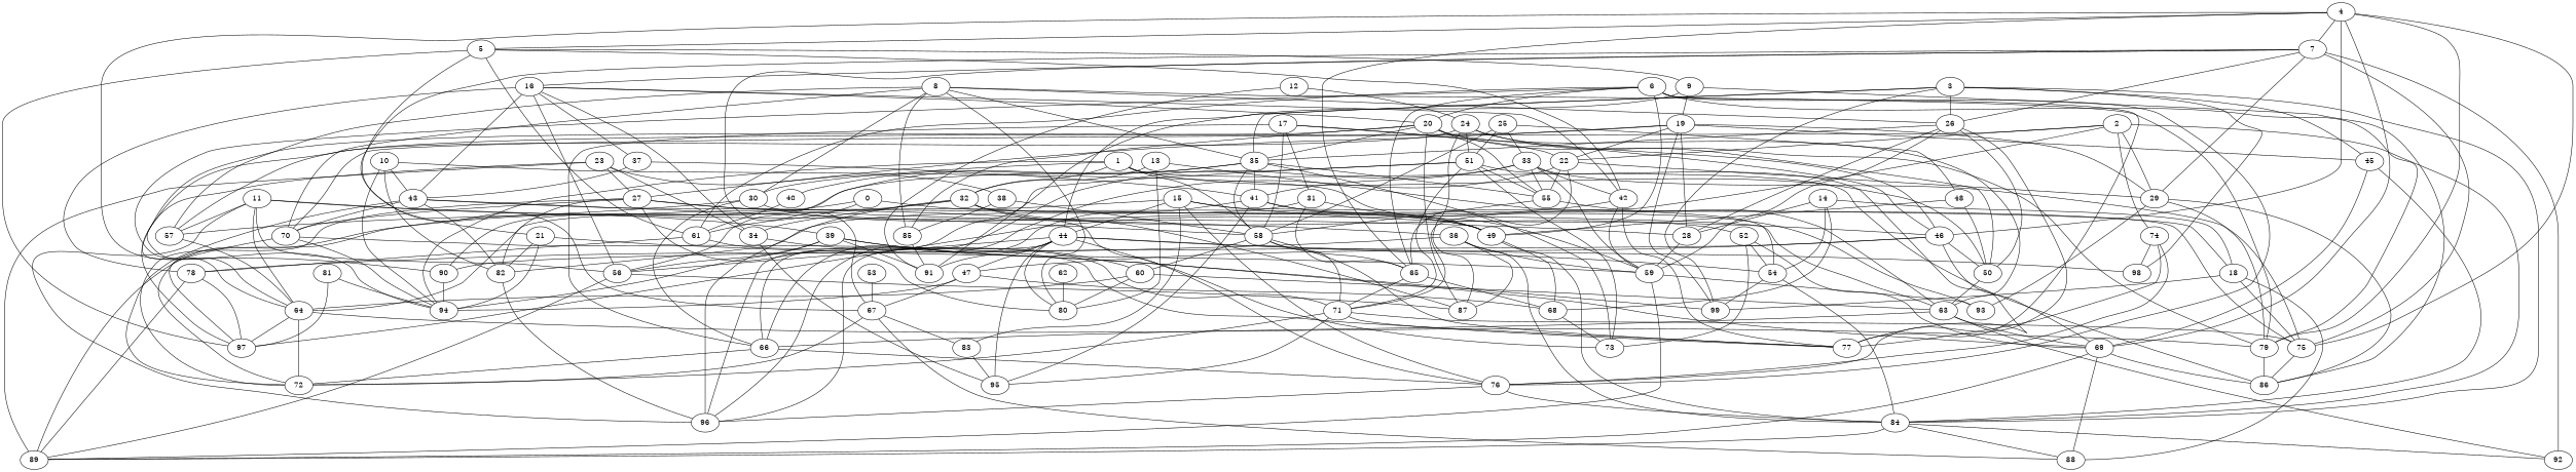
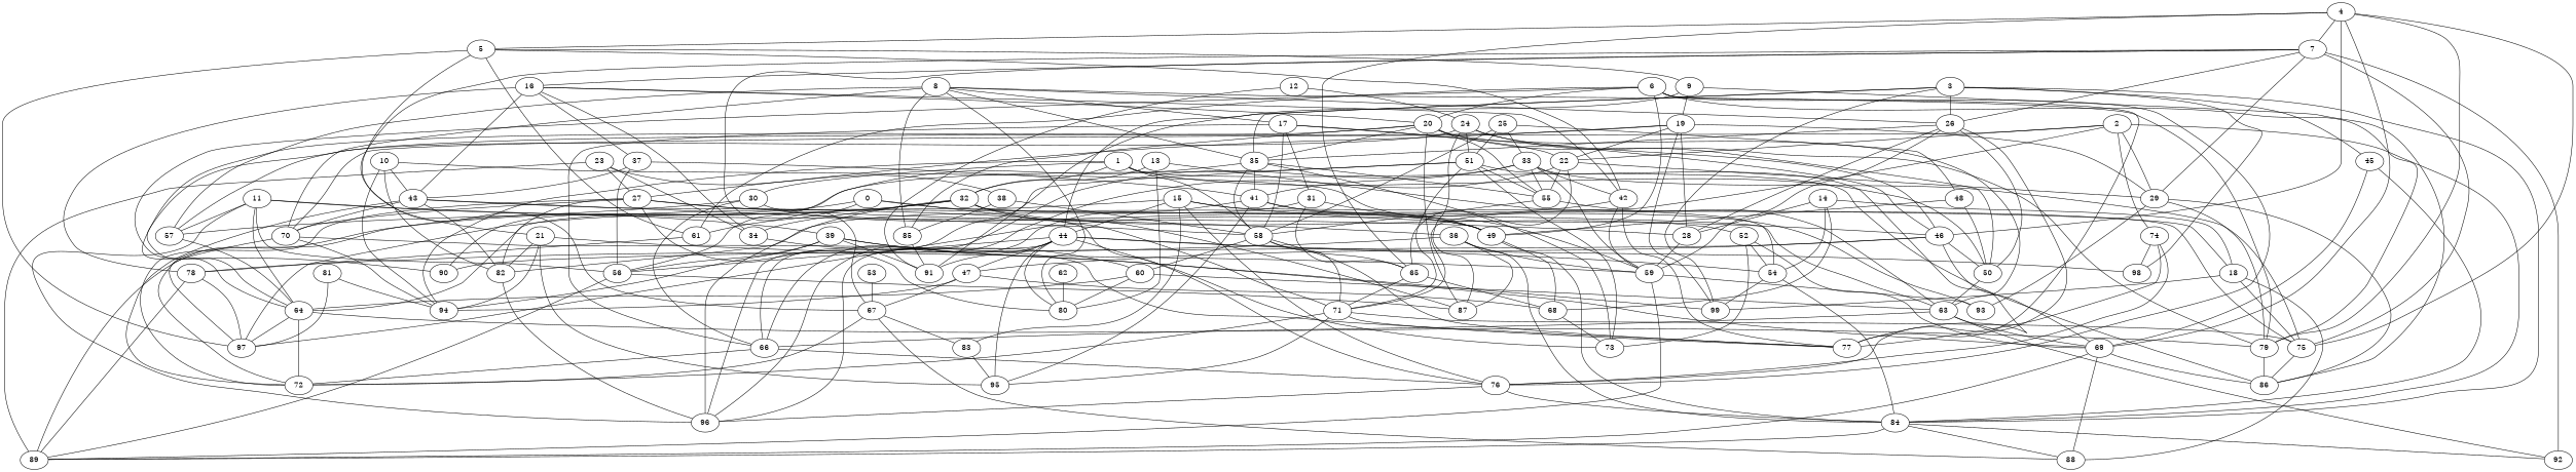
  strict graph {
    edge [weight=8]
    0
    49
    61
    71
    72
    84
    68
    78
    75
    77
    95
    89
    92
    88
    73
    97
    86
    1
    30
    32
    50
    58
    94
    57
    66
    96
    34
    87
    52
    63
    65
    60
    64
    76
    69
    54
    80
    2
    22
    29
    70
    74
    55
    79
    93
    98
    3
    26
    35
    45
    91
    99
    59
    28
    56
    41
-   40
    4
    5
    7
    46
    9
    42
    67
    16
    21
    90
    47
    19
    44
    83
    20
    43
    37
    82
    27
    6
    85
    8
    10
    11
    36
    39
    12
    24
    51
    13
    14
    18
    15
    17
    31
    23
    38
    25
    33
    48
    53
    62
    81
    0 -- 49 [weight=4]
    0 -- 61 [weight=2]
-   61 -- 71 [weight=4]
+   0 -- 71 [weight=4]
    0 -- 72 [weight=7]
    49 -- 84 [weight=9]
    49 -- 68 [weight=2]
    61 -- 78 [weight=0]
    71 -- 72
    71 -- 75 [weight=5]
    71 -- 77 [weight=0]
    71 -- 95 [weight=3]
    84 -- 89 [weight=3]
    84 -- 92 [weight=0]
    84 -- 88 [weight=4]
    68 -- 73 [weight=0]
    78 -- 89 [weight=3]
    78 -- 97 [weight=9]
    75 -- 86 [weight=7]
    1 -- 86
    1 -- 30
    1 -- 32 [weight=9]
    1 -- 50 [weight=9]
    1 -- 58 [weight=4]
    1 -- 94 [weight=10]
    30 -- 49 [weight=4]
    30 -- 57 [weight=6]
    30 -- 66 [weight=3]
    32 -- 75 [weight=7]
    32 -- 89 [weight=4]
    32 -- 96 [weight=2]
    32 -- 34 [weight=1]
    32 -- 87 [weight=1]
    32 -- 52 [weight=4]
    50 -- 63
    58 -- 71 [weight=3]
    58 -- 77 [weight=7]
    58 -- 65 [weight=5]
    58 -- 60 [weight=10]
    57 -- 64 [weight=7]
    66 -- 72 [weight=6]
    66 -- 76 [weight=10]
-   34 -- 95 [weight=0]
+   21 -- 95 [weight=0]
    34 -- 60 [weight=5]
    52 -- 73 [weight=10]
    52 -- 69 [weight=5]
    52 -- 54 [weight=4]
    63 -- 92 [weight=4]
    63 -- 66 [weight=3]
    63 -- 69 [weight=4]
    65 -- 71
    65 -- 68 [weight=1]
    60 -- 63 [weight=3]
    60 -- 64 [weight=5]
    60 -- 80 [weight=3]
    64 -- 72 [weight=6]
    64 -- 97
    64 -- 79 [weight=10]
    76 -- 84 [weight=9]
    76 -- 96 [weight=0]
    69 -- 89 [weight=1]
    69 -- 88
    69 -- 86 [weight=2]
    54 -- 84
    54 -- 99 [weight=10]
    2 -- 71 [weight=0]
    2 -- 84 [weight=6]
    2 -- 22 [weight=3]
    2 -- 29 [weight=5]
    2 -- 70 [weight=4]
    2 -- 74
    22 -- 66 [weight=6]
    22 -- 65 [weight=5]
    22 -- 29 [weight=7]
    22 -- 55 [weight=1]
    29 -- 86 [weight=1]
    29 -- 79
    29 -- 93 [weight=10]
    70 -- 77 [weight=4]
    70 -- 97 [weight=5]
    70 -- 94 [weight=0]
    74 -- 77 [weight=6]
    74 -- 76 [weight=3]
    74 -- 98 [weight=1]
    55 -- 58 [weight=1]
    55 -- 63 [weight=3]
    79 -- 86 [weight=9]
    3 -- 84 [weight=5]
    3 -- 98 [weight=1]
    3 -- 26 [weight=6]
    3 -- 35 [weight=4]
    3 -- 45 [weight=9]
    3 -- 91 [weight=6]
    3 -- 99
    26 -- 50 [weight=6]
    26 -- 76 [weight=9]
    26 -- 35 [weight=6]
    26 -- 59 [weight=1]
    26 -- 28 [weight=10]
    35 -- 73 [weight=9]
    35 -- 58 [weight=1]
    35 -- 55 [weight=0]
    35 -- 56 [weight=2]
    35 -- 41 [weight=4]
-   35 -- 40 [weight=3]
    45 -- 84 [weight=7]
    45 -- 69 [weight=6]
    59 -- 89 [weight=5]
    59 -- 93 [weight=2]
    28 -- 59 [weight=3]
    56 -- 89 [weight=0]
    56 -- 87
    41 -- 49
    41 -- 95 [weight=1]
    41 -- 96 [weight=5]
    41 -- 93 [weight=1]
-   40 -- 61 [weight=1]
    4 -- 75 [weight=6]
-   4 -- 94 [weight=6]
    4 -- 65 [weight=2]
    4 -- 69 [weight=2]
    4 -- 79 [weight=10]
    4 -- 5 [weight=2]
    4 -- 7 [weight=7]
    4 -- 46
    5 -- 61 [weight=7]
    5 -- 97 [weight=7]
    5 -- 9 [weight=1]
    5 -- 42 [weight=6]
    5 -- 67 [weight=5]
    7 -- 75 [weight=3]
    7 -- 92 [weight=10]
    7 -- 29 [weight=2]
    7 -- 26 [weight=0]
    7 -- 67 [weight=7]
    7 -- 16 [weight=5]
    7 -- 21 [weight=7]
    46 -- 50 [weight=7]
    46 -- 69 [weight=4]
    46 -- 90 [weight=7]
    46 -- 47 [weight=6]
    9 -- 86 [weight=5]
    9 -- 19 [weight=2]
    9 -- 44
    42 -- 77 [weight=4]
    42 -- 97 [weight=6]
    42 -- 59 [weight=2]
    67 -- 72
    67 -- 88 [weight=6]
    67 -- 83 [weight=2]
    16 -- 78 [weight=7]
    16 -- 34 [weight=2]
-   16 -- 56 [weight=10]
+   37 -- 56 [weight=10]
    16 -- 42 [weight=9]
    16 -- 20 [weight=4]
    16 -- 43 [weight=9]
    16 -- 37 [weight=1]
    21 -- 94 [weight=5]
    21 -- 59 [weight=10]
    21 -- 82 [weight=5]
-   90 -- 94 [weight=10]
    47 -- 68 [weight=6]
    47 -- 94
    47 -- 67 [weight=0]
    19 -- 64 [weight=9]
    19 -- 22
    19 -- 29 [weight=9]
-   19 -- 45 [weight=4]
    19 -- 99 [weight=6]
    19 -- 28 [weight=3]
    19 -- 27 [weight=6]
    44 -- 95 [weight=7]
    44 -- 73 [weight=9]
    44 -- 96
    44 -- 54 [weight=2]
    44 -- 80 [weight=5]
    44 -- 98 [weight=2]
    44 -- 91 [weight=5]
    44 -- 56 [weight=4]
    44 -- 47 [weight=4]
    83 -- 95 [weight=1]
    20 -- 50 [weight=5]
    20 -- 87 [weight=4]
    20 -- 63
    20 -- 55 [weight=2]
    20 -- 35 [weight=4]
    20 -- 90 [weight=0]
    20 -- 85 [weight=5]
    43 -- 72
    43 -- 58 [weight=3]
    43 -- 63 [weight=7]
    43 -- 70 [weight=3]
    43 -- 82 [weight=4]
    37 -- 41 [weight=5]
    37 -- 43 [weight=0]
    82 -- 96 [weight=9]
    27 -- 72 [weight=9]
    27 -- 76 [weight=1]
    27 -- 80 [weight=6]
    27 -- 70 [weight=3]
    27 -- 28 [weight=10]
    27 -- 82 [weight=4]
    6 -- 49 [weight=9]
    6 -- 61 [weight=9]
    6 -- 77 [weight=9]
-   6 -- 65 [weight=4]
    6 -- 64 [weight=2]
    6 -- 76 [weight=4]
    6 -- 79 [weight=0]
    6 -- 20 [weight=3]
    85 -- 91 [weight=1]
-   8 -- 30
+   8 -- 17
    8 -- 57
    8 -- 80 [weight=6]
    8 -- 70 [weight=0]
    8 -- 79 [weight=6]
    8 -- 26 [weight=2]
    8 -- 35
    8 -- 85
    10 -- 94 [weight=1]
    10 -- 59
    10 -- 43 [weight=10]
    10 -- 82 [weight=0]
    11 -- 57 [weight=10]
    11 -- 96 [weight=9]
    11 -- 64 [weight=1]
    11 -- 56 [weight=10]
    11 -- 36 [weight=6]
    11 -- 39 [weight=1]
    36 -- 84 [weight=3]
    36 -- 78
    36 -- 87 [weight=3]
    36 -- 59 [weight=9]
    39 -- 94
    39 -- 69 [weight=2]
    39 -- 91 [weight=2]
    39 -- 99 [weight=7]
    39 -- 56 [weight=6]
    12 -- 91 [weight=6]
    12 -- 24 [weight=9]
    24 -- 57 [weight=9]
    24 -- 87
    24 -- 79 [weight=10]
    24 -- 46 [weight=7]
    24 -- 51 [weight=5]
    51 -- 71 [weight=1]
    51 -- 77 [weight=1]
    51 -- 73 [weight=1]
    51 -- 96 [weight=6]
    51 -- 55 [weight=6]
    51 -- 90 [weight=1]
    13 -- 32 [weight=1]
    13 -- 54 [weight=0]
    13 -- 80 [weight=9]
    14 -- 68 [weight=10]
    14 -- 54 [weight=9]
    14 -- 28 [weight=4]
    14 -- 18 [weight=5]
    18 -- 75 [weight=9]
    18 -- 88 [weight=10]
    18 -- 99 [weight=5]
    15 -- 64
    15 -- 76
    15 -- 46 [weight=7]
    15 -- 44
    15 -- 83 [weight=4]
    15 -- 18 [weight=10]
    17 -- 58 [weight=10]
    17 -- 66 [weight=10]
    17 -- 22
    17 -- 46 [weight=0]
    17 -- 31 [weight=6]
    31 -- 49
    31 -- 65 [weight=1]
    31 -- 82 [weight=1]
    23 -- 89 [weight=10]
-   23 -- 97 [weight=3]
+   32 -- 97 [weight=3]
    23 -- 34 [weight=3]
    23 -- 27 [weight=9]
    23 -- 38 [weight=9]
    38 -- 58 [weight=0]
    38 -- 85 [weight=0]
    25 -- 58 [weight=9]
    25 -- 51 [weight=7]
    25 -- 33 [weight=0]
    25 -- 48 [weight=9]
    33 -- 75 [weight=1]
    33 -- 66
    33 -- 55 [weight=9]
    33 -- 59 [weight=7]
    33 -- 41 [weight=3]
    33 -- 42 [weight=5]
    48 -- 49
    48 -- 50 [weight=2]
    53 -- 67 [weight=6]
    62 -- 80 [weight=10]
    81 -- 97 [weight=6]
    81 -- 94 [weight=5]
  }
